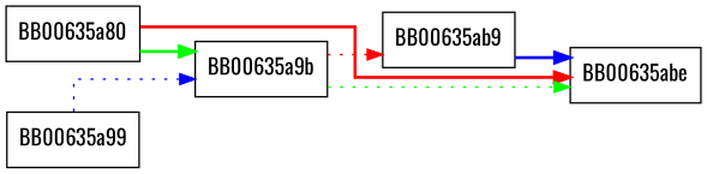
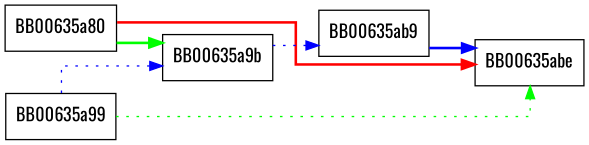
  digraph {
    fontname=Oswald
    rankdir=LR
    splines=ortho
    node [fontname=Oswald shape=box]
    edge [color=green fontname=Oswald style=bold]
    BB00635a80
    BB00635a9b
    BB00635abe
    BB00635ab9
    BB00635a99
    BB00635a80 -> BB00635a9b
    BB00635a80 -> BB00635abe [color=red]
-   BB00635a9b -> BB00635abe [style=dotted]
-   BB00635a9b -> BB00635ab9 [color=red style=dotted]
+   BB00635a99 -> BB00635abe [style=dotted]
+   BB00635a9b -> BB00635ab9 [color=blue style=dotted]
    BB00635ab9 -> BB00635abe [color=blue]
    BB00635a99 -> BB00635a9b [color=blue style=dotted]
  }
